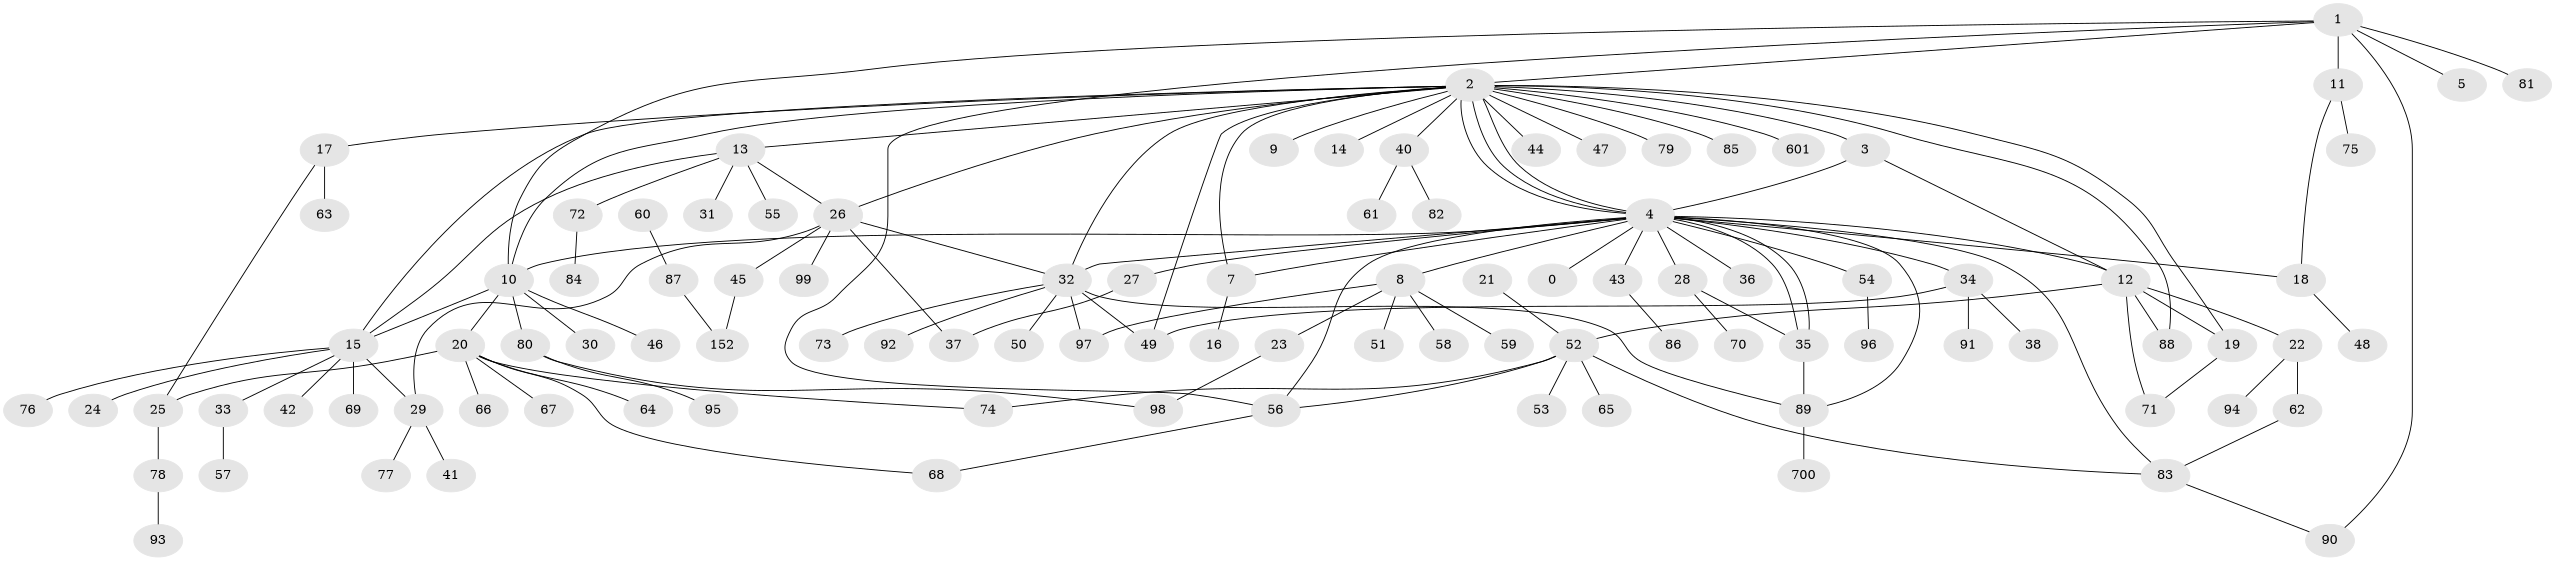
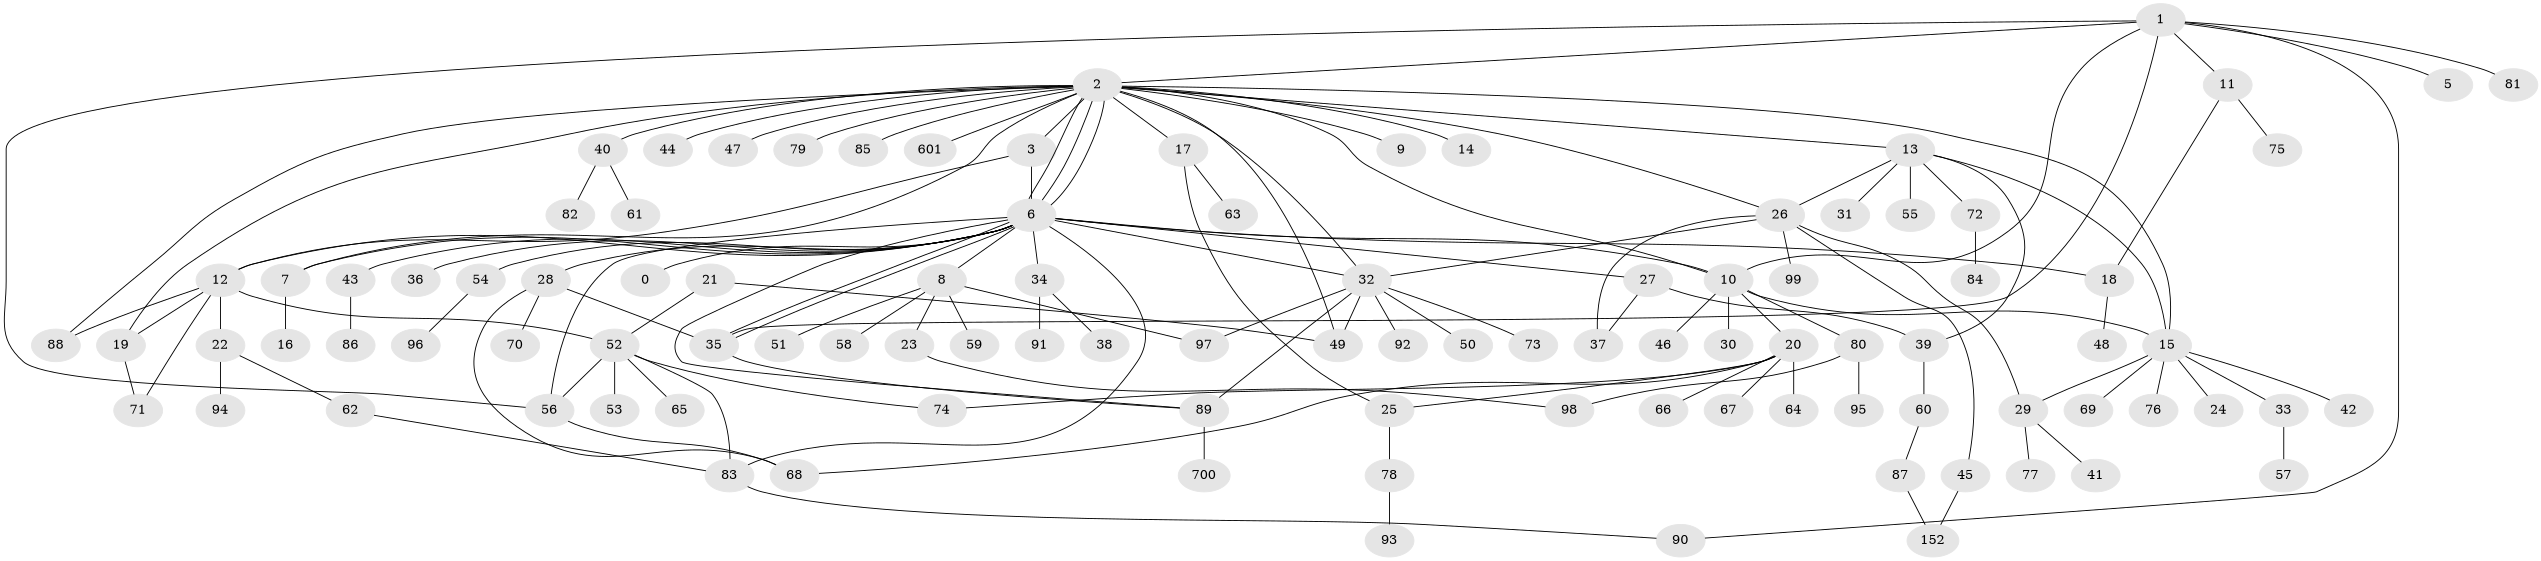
  graph {
    node [color=gray90 style=filled]
    1
    2
    5
    10
    11
    35
    56
    81
    90
    3
-   4
+   4 [label=6]
    7
    9
    13
    14
    15
    17
    19
    26
    32
    40
    44
    47
    49
    79
    85
    88
    n28 [label=601]
    20
    30
    46
    80
    18
    75
    89
    68
    12
    n38 [label=0]
    8
    27
    28
    34
    36
    43
    54
    83
    16
    31
+   39
    55
    72
    24
    33
    42
    69
    76
    29
    25
    63
    71
    21
    52
    37
    45
    99
    97
    50
    73
    92
    61
    82
    22
    23
    51
    58
    59
    48
    70
    38
    91
    86
    96
    n83 [label=700]
    98
    64
    66
    67
    74
    95
    62
    94
    53
    65
    60
    84
    57
    78
    41
    77
    93
    n101 [label=152]
    87
    1 -- 2
    1 -- 5
    1 -- 10
    1 -- 11
+   1 -- 35
    1 -- 56
    1 -- 81
    1 -- 90
    2 -- 10
    2 -- 3
    2 -- 4
    2 -- 4
    2 -- 4
    2 -- 7
    2 -- 9
    2 -- 13
    2 -- 14
    2 -- 15
    2 -- 17
    2 -- 19
    2 -- 26
    2 -- 32
    2 -- 40
    2 -- 44
    2 -- 47
    2 -- 49
    2 -- 79
    2 -- 85
    2 -- 88
    2 -- n28
    10 -- 15
    10 -- 20
    10 -- 30
    10 -- 46
    10 -- 80
    11 -- 18
    11 -- 75
    35 -- 89
    56 -- 68
    3 -- 4
    3 -- 12
    4 -- 10
    4 -- 35
    4 -- 35
    4 -- 56
    4 -- 7
    4 -- 32
    4 -- 18
    4 -- 89
    4 -- 12
    4 -- n38
    4 -- 8
    4 -- 27
    4 -- 28
    4 -- 34
    4 -- 36
    4 -- 43
    4 -- 54
    4 -- 83
    7 -- 16
    13 -- 15
    13 -- 26
    13 -- 31
+   13 -- 39
    13 -- 55
    13 -- 72
    15 -- 24
    15 -- 33
    15 -- 42
    15 -- 69
    15 -- 76
    15 -- 29
    17 -- 25
    17 -- 63
    19 -- 71
    26 -- 32
    26 -- 29
    26 -- 37
    26 -- 45
    26 -- 99
    32 -- 49
    32 -- 89
    32 -- 97
    32 -- 50
    32 -- 73
    32 -- 92
    40 -- 61
    40 -- 82
    20 -- 68
    20 -- 25
    20 -- 64
    20 -- 66
    20 -- 67
    20 -- 74
    80 -- 98
    80 -- 95
    18 -- 48
    89 -- n83
    12 -- 19
    12 -- 88
    12 -- 71
    12 -- 52
    12 -- 22
    8 -- 97
    8 -- 23
    8 -- 51
    8 -- 58
    8 -- 59
+   27 -- 39
    27 -- 37
    28 -- 35
+   28 -- 68
    28 -- 70
-   34 -- 49
+   21 -- 49
    34 -- 38
    34 -- 91
    43 -- 86
    54 -- 96
    83 -- 90
+   39 -- 60
    72 -- 84
    33 -- 57
    29 -- 41
    29 -- 77
    25 -- 78
    21 -- 52
    52 -- 56
    52 -- 83
    52 -- 74
    52 -- 53
    52 -- 65
    45 -- n101
    22 -- 62
    22 -- 94
    23 -- 98
    62 -- 83
    60 -- 87
    78 -- 93
    87 -- n101
  }
